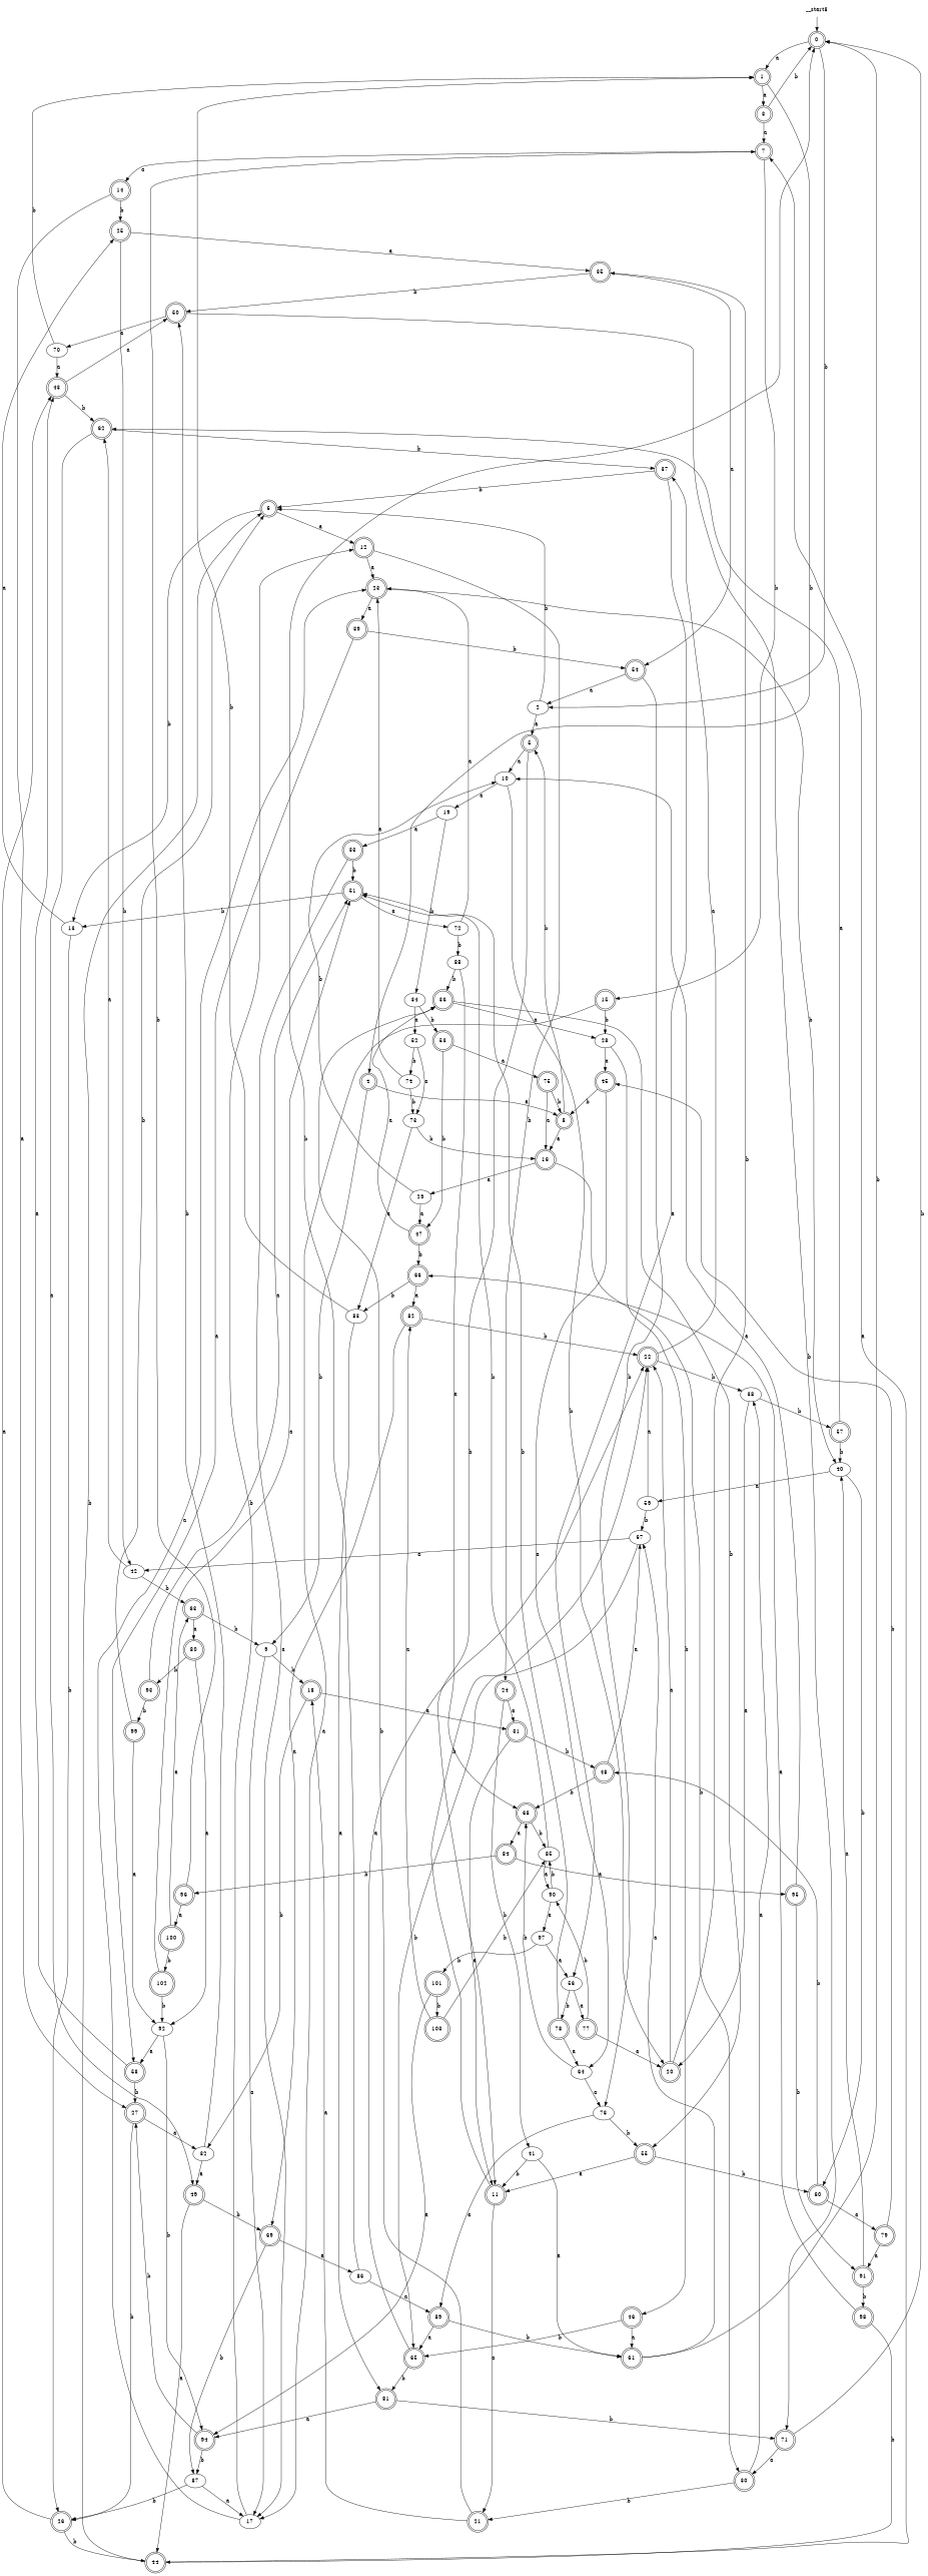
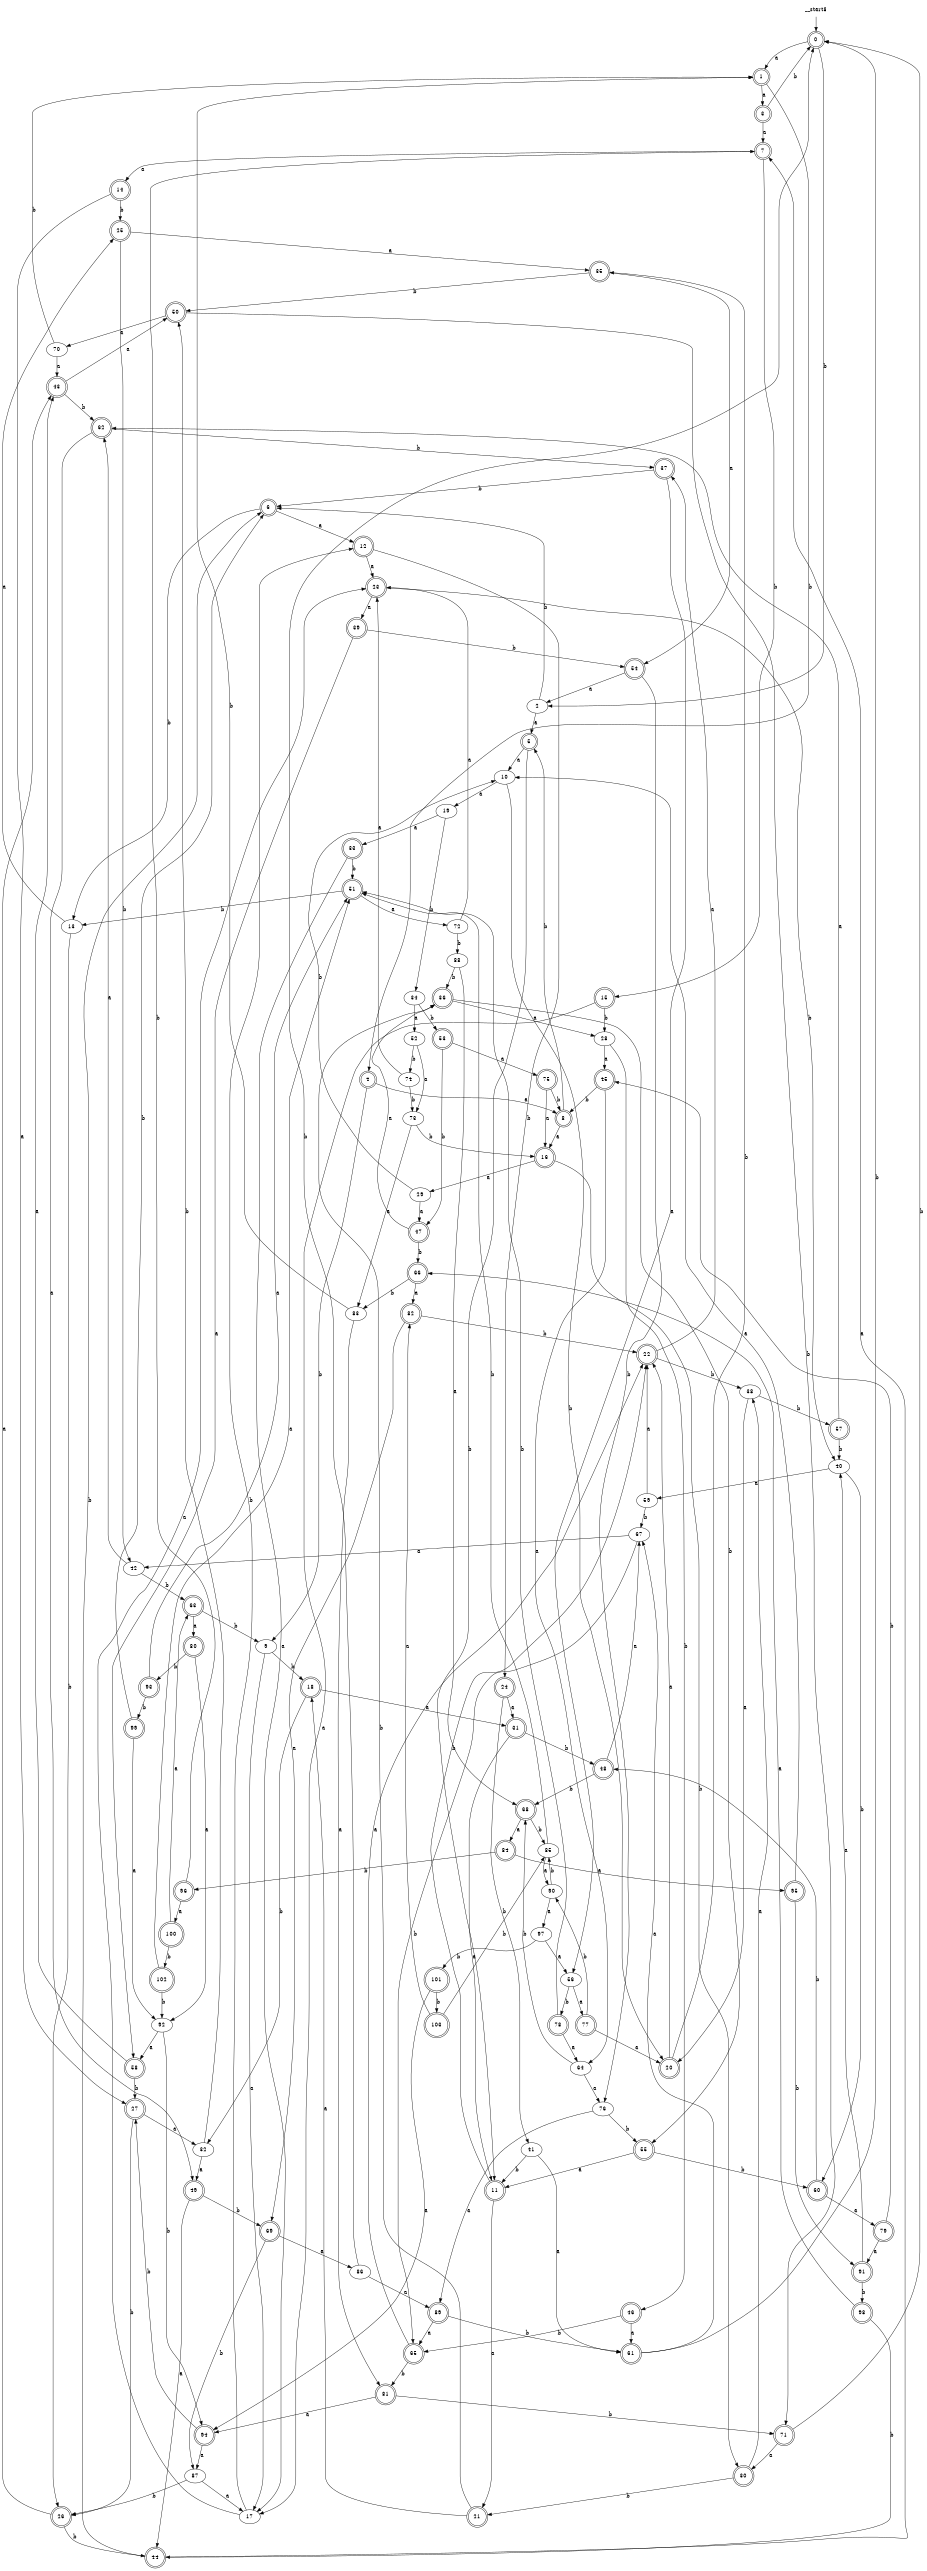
  digraph {
    node [shape=doublecircle]
    n1 [label=__start8 shape=none]
    0
    1
    2 [shape=""]
    3
    4
    5
    6
    7
    8
    9 [shape=""]
    10 [shape=""]
    11
    12
    13 [shape=""]
    14
    15
    16
    17 [shape=""]
    18
    19 [shape=""]
    20
    21
    22
    23
    24
    25
    26
    27
    28 [shape=""]
    29 [shape=""]
    30
    31
    32 [shape=""]
    33
    34 [shape=""]
    35
    36
    37
    38 [shape=""]
    39
    40 [shape=""]
    41 [shape=""]
    42 [shape=""]
    43
    44
    45
    46
    47
    48
    49
    50
    51
    52 [shape=""]
    53
    54
    55
    56 [shape=""]
    57
    58
    59 [shape=""]
    60
    61
    62
    63
    64 [shape=""]
    65
    66
    67 [shape=""]
    68
    69
    70 [shape=""]
    71
    72 [shape=""]
    73 [shape=""]
    74 [shape=""]
    75
    76 [shape=ellipse]
    77
    78
    79
    80
    81
    82
    83 [shape=""]
    84
    85 [shape=""]
    86 [shape=""]
    87 [shape=""]
    88 [shape=""]
    89
    90 [shape=""]
    91
    92 [shape=""]
    93
    94
    95
    96
    97 [shape=""]
    98
    99
    100
    101
    102
    103
    n1 -> 0
    0 -> 1 [label=a]
    0 -> 2 [label=b]
    1 -> 3 [label=a]
    1 -> 4 [label=b]
    2 -> 5 [label=a]
    2 -> 6 [label=b]
    3 -> 0 [label=b]
    3 -> 7 [label=a]
    4 -> 8 [label=a]
    4 -> 9 [label=b]
    5 -> 10 [label=a]
    5 -> 11 [label=b]
    6 -> 12 [label=a]
    6 -> 13 [label=b]
    7 -> 14 [label=a]
    7 -> 15 [label=b]
    8 -> 5 [label=b]
    8 -> 16 [label=a]
    9 -> 17 [label=a]
    9 -> 18 [label=b]
    10 -> 19 [label=a]
    10 -> 20 [label=b]
    11 -> 21 [label=a]
    11 -> 22 [label=b]
    12 -> 23 [label=a]
    12 -> 24 [label=b]
    13 -> 25 [label=a]
    13 -> 26 [label=b]
    14 -> 25 [label=b]
    14 -> 27 [label=a]
    15 -> 17 [label=a]
    15 -> 28 [label=b]
    16 -> 29 [label=a]
    16 -> 30 [label=b]
    17 -> 12 [label=b]
    17 -> 23 [label=a]
    18 -> 31 [label=a]
    18 -> 32 [label=b]
    19 -> 33 [label=a]
    19 -> 34 [label=b]
    20 -> 22 [label=a]
    20 -> 35 [label=b]
    21 -> 18 [label=a]
    21 -> 36 [label=b]
    22 -> 37 [label=a]
    22 -> 38 [label=b]
    23 -> 39 [label=a]
    23 -> 40 [label=b]
    24 -> 31 [label=a]
    24 -> 41 [label=b]
    25 -> 35 [label=a]
    25 -> 42 [label=b]
    26 -> 43 [label=a]
    26 -> 44 [label=b]
    27 -> 26 [label=b]
    27 -> 32 [label=a]
    28 -> 45 [label=a]
    28 -> 46 [label=b]
    29 -> 10 [label=b]
    29 -> 47 [label=a]
    30 -> 21 [label=b]
    30 -> 38 [label=a]
    31 -> 11 [label=a]
    31 -> 48 [label=b]
    32 -> 49 [label=a]
    32 -> 50 [label=b]
    33 -> 17 [label=a]
    33 -> 51 [label=b]
    34 -> 52 [label=a]
    34 -> 53 [label=b]
    35 -> 50 [label=b]
    35 -> 54 [label=a]
    36 -> 28 [label=a]
    36 -> 55 [label=b]
    37 -> 6 [label=b]
    37 -> 56 [label=a]
    38 -> 20 [label=a]
    38 -> 57 [label=b]
    39 -> 54 [label=b]
    39 -> 58 [label=a]
    40 -> 59 [label=a]
    40 -> 60 [label=b]
    41 -> 11 [label=b]
    41 -> 61 [label=a]
    42 -> 62 [label=a]
    42 -> 63 [label=b]
    43 -> 50 [label=a]
    43 -> 62 [label=b]
    44 -> 6 [label=b]
    44 -> 7 [label=a]
    45 -> 8 [label=b]
    45 -> 64 [label=a]
    46 -> 61 [label=a]
    46 -> 65 [label=b]
    47 -> 36 [label=a]
    47 -> 66 [label=b]
    48 -> 67 [label=a]
    48 -> 68 [label=b]
    49 -> 44 [label=a]
    49 -> 69 [label=b]
    50 -> 70 [label=a]
    50 -> 71 [label=b]
    51 -> 13 [label=b]
    51 -> 72 [label=a]
    52 -> 73 [label=a]
    52 -> 74 [label=b]
    53 -> 47 [label=b]
    53 -> 75 [label=a]
    54 -> 2 [label=a]
    54 -> 76 [label=b]
    55 -> 11 [label=a]
    55 -> 60 [label=b]
    56 -> 77 [label=a]
    56 -> 78 [label=b]
    57 -> 40 [label=b]
    57 -> 62 [label=a]
    58 -> 27 [label=b]
    58 -> 43 [label=a]
    59 -> 22 [label=a]
    59 -> 67 [label=b]
    60 -> 48 [label=b]
    60 -> 79 [label=a]
    61 -> 0 [label=b]
    61 -> 67 [label=a]
    62 -> 37 [label=b]
    62 -> 49 [label=a]
    63 -> 9 [label=b]
    63 -> 80 [label=a]
    64 -> 68 [label=b]
    64 -> 76 [label=a]
    65 -> 22 [label=a]
    65 -> 81 [label=b]
    66 -> 82 [label=a]
    66 -> 83 [label=b]
    67 -> 42 [label=a]
    67 -> 65 [label=b]
    68 -> 84 [label=a]
    68 -> 85 [label=b]
    69 -> 86 [label=a]
    69 -> 87 [label=b]
    70 -> 1 [label=b]
    70 -> 43 [label=a]
    71 -> 0 [label=b]
    71 -> 30 [label=a]
    72 -> 23 [label=a]
    72 -> 88 [label=b]
    73 -> 16 [label=b]
    73 -> 83 [label=a]
    74 -> 23 [label=a]
    74 -> 73 [label=b]
    75 -> 8 [label=b]
    75 -> 16 [label=a]
    76 -> 55 [label=b]
    76 -> 89 [label=a]
    77 -> 20 [label=a]
    77 -> 90 [label=b]
    78 -> 51 [label=b]
    78 -> 64 [label=a]
    79 -> 45 [label=b]
    79 -> 91 [label=a]
    80 -> 92 [label=a]
    80 -> 93 [label=b]
    81 -> 71 [label=b]
    81 -> 94 [label=a]
    82 -> 22 [label=b]
    82 -> 69 [label=a]
    83 -> 1 [label=b]
    83 -> 81 [label=a]
    84 -> 95 [label=a]
    84 -> 96 [label=b]
    85 -> 51 [label=b]
    85 -> 90 [label=a]
    86 -> 0 [label=b]
    86 -> 89 [label=a]
    87 -> 17 [label=a]
    87 -> 26 [label=b]
    88 -> 36 [label=b]
    88 -> 68 [label=a]
    89 -> 61 [label=b]
    89 -> 65 [label=a]
    90 -> 85 [label=b]
    90 -> 97 [label=a]
    91 -> 40 [label=a]
    91 -> 98 [label=b]
    92 -> 58 [label=a]
    92 -> 94 [label=b]
    93 -> 51 [label=a]
    93 -> 99 [label=b]
    94 -> 27 [label=b]
-   94 -> 87 [label=b]
+   94 -> 87 [label=a]
    95 -> 10 [label=a]
    95 -> 91 [label=b]
    96 -> 7 [label=b]
    96 -> 100 [label=a]
    97 -> 56 [label=a]
    97 -> 101 [label=b]
    98 -> 44 [label=b]
    98 -> 66 [label=a]
    99 -> 6 [label=b]
    99 -> 92 [label=a]
    100 -> 63 [label=a]
    100 -> 102 [label=b]
    101 -> 94 [label=a]
    101 -> 103 [label=b]
    102 -> 51 [label=a]
    102 -> 92 [label=b]
    103 -> 82 [label=a]
    103 -> 85 [label=b]
  }
